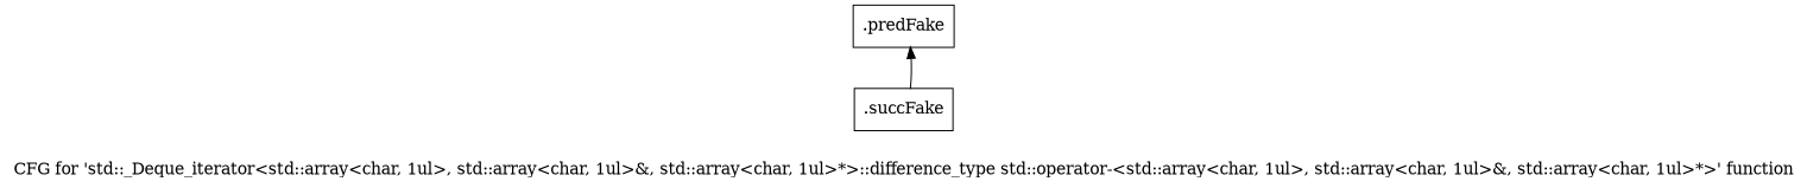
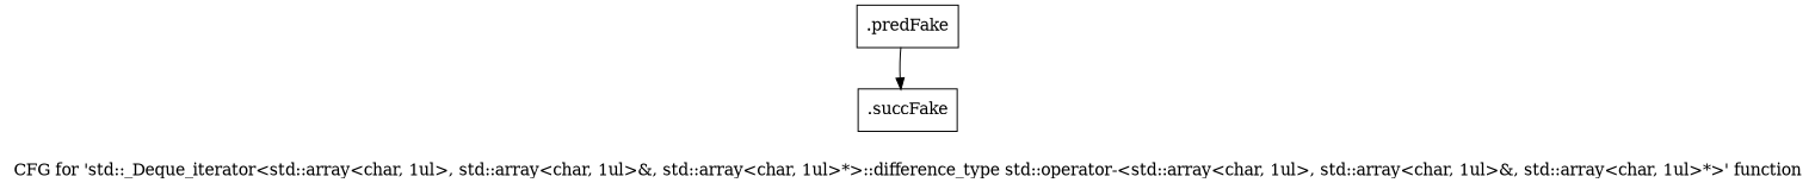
  digraph {
    label="CFG for 'std::_Deque_iterator\<std::array\<char, 1ul\>, std::array\<char, 1ul\>&, std::array\<char, 1ul\>*\>::difference_type std::operator-\<std::array\<char, 1ul\>, std::array\<char, 1ul\>&, std::array\<char, 1ul\>*\>' function"
    node [shape=record]
    n1 [label="{.predFake}"]
    n2 [filename="/home/akhilkushe/Xilinx/Vitis_HLS/2021.2/tps/lnx64/gcc-6.2.0/lib/gcc/x86_64-pc-linux-gnu/6.2.0/../../../../include/c++/6.2.0/bits/stl_deque.h" label="{.succFake}" linenumber=352]
-   n2 -> n1 [execusionnum=11 filename="/home/akhilkushe/Xilinx/Vitis_HLS/2021.2/tps/lnx64/gcc-6.2.0/lib/gcc/x86_64-pc-linux-gnu/6.2.0/../../../../include/c++/6.2.0/bits/stl_deque.h"]
+   n1 -> n2 [execusionnum=11 filename="/home/akhilkushe/Xilinx/Vitis_HLS/2021.2/tps/lnx64/gcc-6.2.0/lib/gcc/x86_64-pc-linux-gnu/6.2.0/../../../../include/c++/6.2.0/bits/stl_deque.h"]
  }
